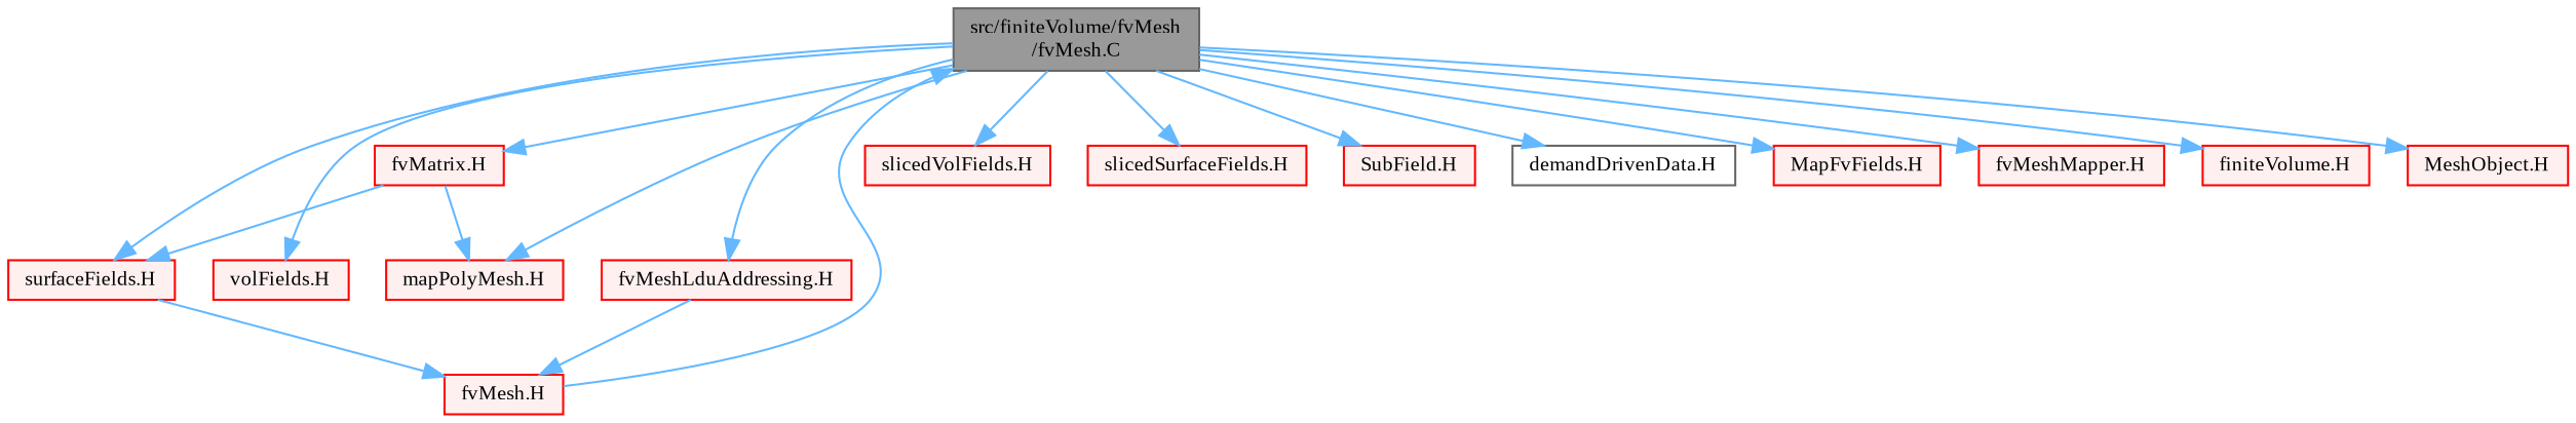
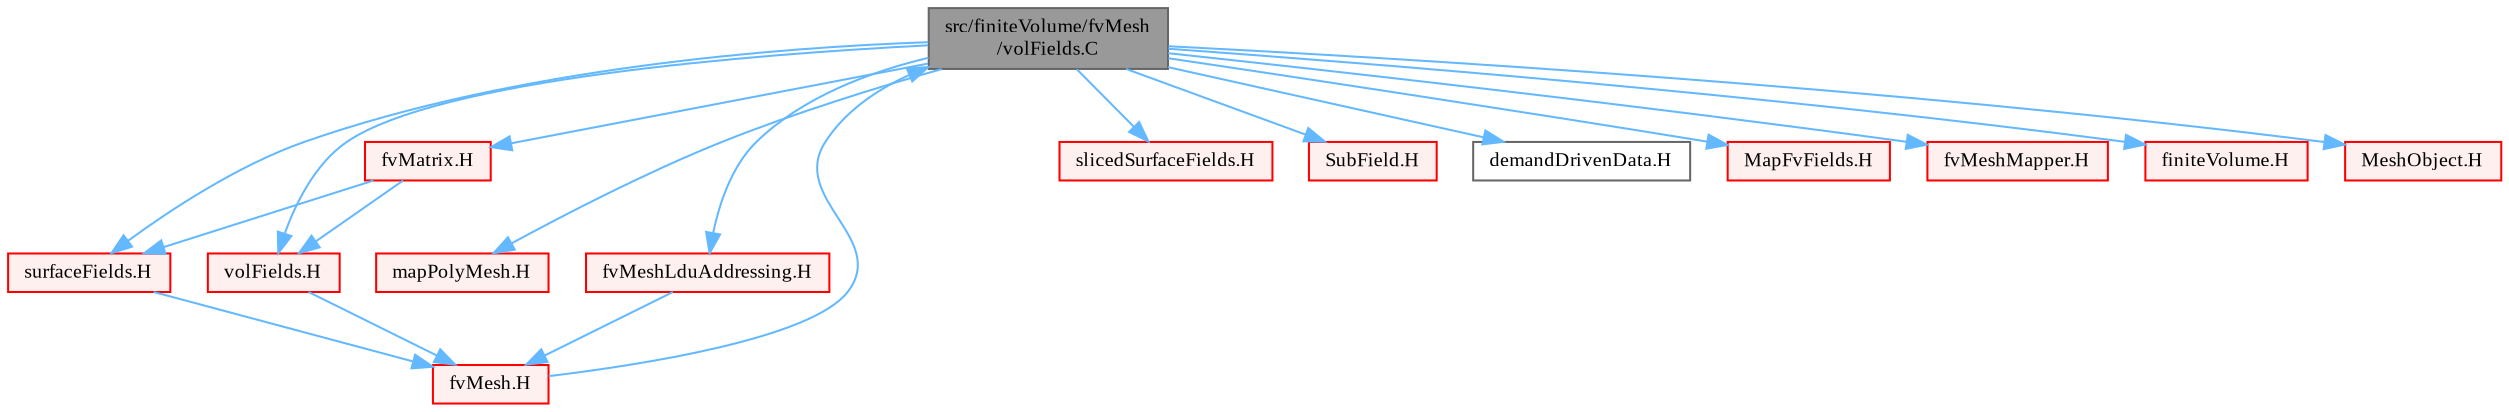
  digraph {
    fontname="Liberation Serif"
    node [color=red fillcolor="#FFF0F0" fontname="Liberation Serif" fontsize=10 shape=box style=filled]
    edge [color=steelblue1 fontname="Liberation Serif" fontsize=10 labelfontname=Helvetica labelfontsize=10 style=solid]
-   n1 [color=gray40 fillcolor=grey60 fontcolor=black height=0.2 label="src/finiteVolume/fvMesh\l/fvMesh.C" width=0.4]
+   n1 [color=gray40 fillcolor=grey60 fontcolor=black height=0.2 label="src/finiteVolume/fvMesh\l/volFields.C" width=0.4]
    n2 [height=0.2 label="volFields.H" width=0.4]
    n3 [height=0.2 label="surfaceFields.H" width=0.4]
-   n4 [height=0.2 label="slicedVolFields.H" width=0.4]
    n5 [height=0.2 label="slicedSurfaceFields.H" width=0.4]
    n6 [height=0.2 label="SubField.H" width=0.4]
    n7 [color=grey40 fillcolor=white height=0.2 label="demandDrivenData.H" width=0.4]
    n8 [height=0.2 label="fvMeshLduAddressing.H" width=0.4]
    n9 [height=0.2 label="mapPolyMesh.H" width=0.4]
    n10 [height=0.2 label="MapFvFields.H" width=0.4]
    n11 [height=0.2 label="fvMeshMapper.H" width=0.4]
    n12 [height=0.2 label="finiteVolume.H" width=0.4]
    n13 [height=0.2 label="MeshObject.H" width=0.4]
    n14 [height=0.2 label="fvMatrix.H" width=0.4]
    n15 [height=0.2 label="fvMesh.H" width=0.4]
    n1 -> n2
    n1 -> n3
-   n1 -> n4
    n1 -> n5
    n1 -> n6
    n1 -> n7
    n1 -> n8
    n1 -> n9
    n1 -> n10
    n1 -> n11
    n1 -> n12
    n1 -> n13
    n1 -> n14
+   n2 -> n15
    n3 -> n15
    n8 -> n15
-   n14 -> n9
+   n14 -> n2
    n14 -> n3
    n15 -> n1
  }
